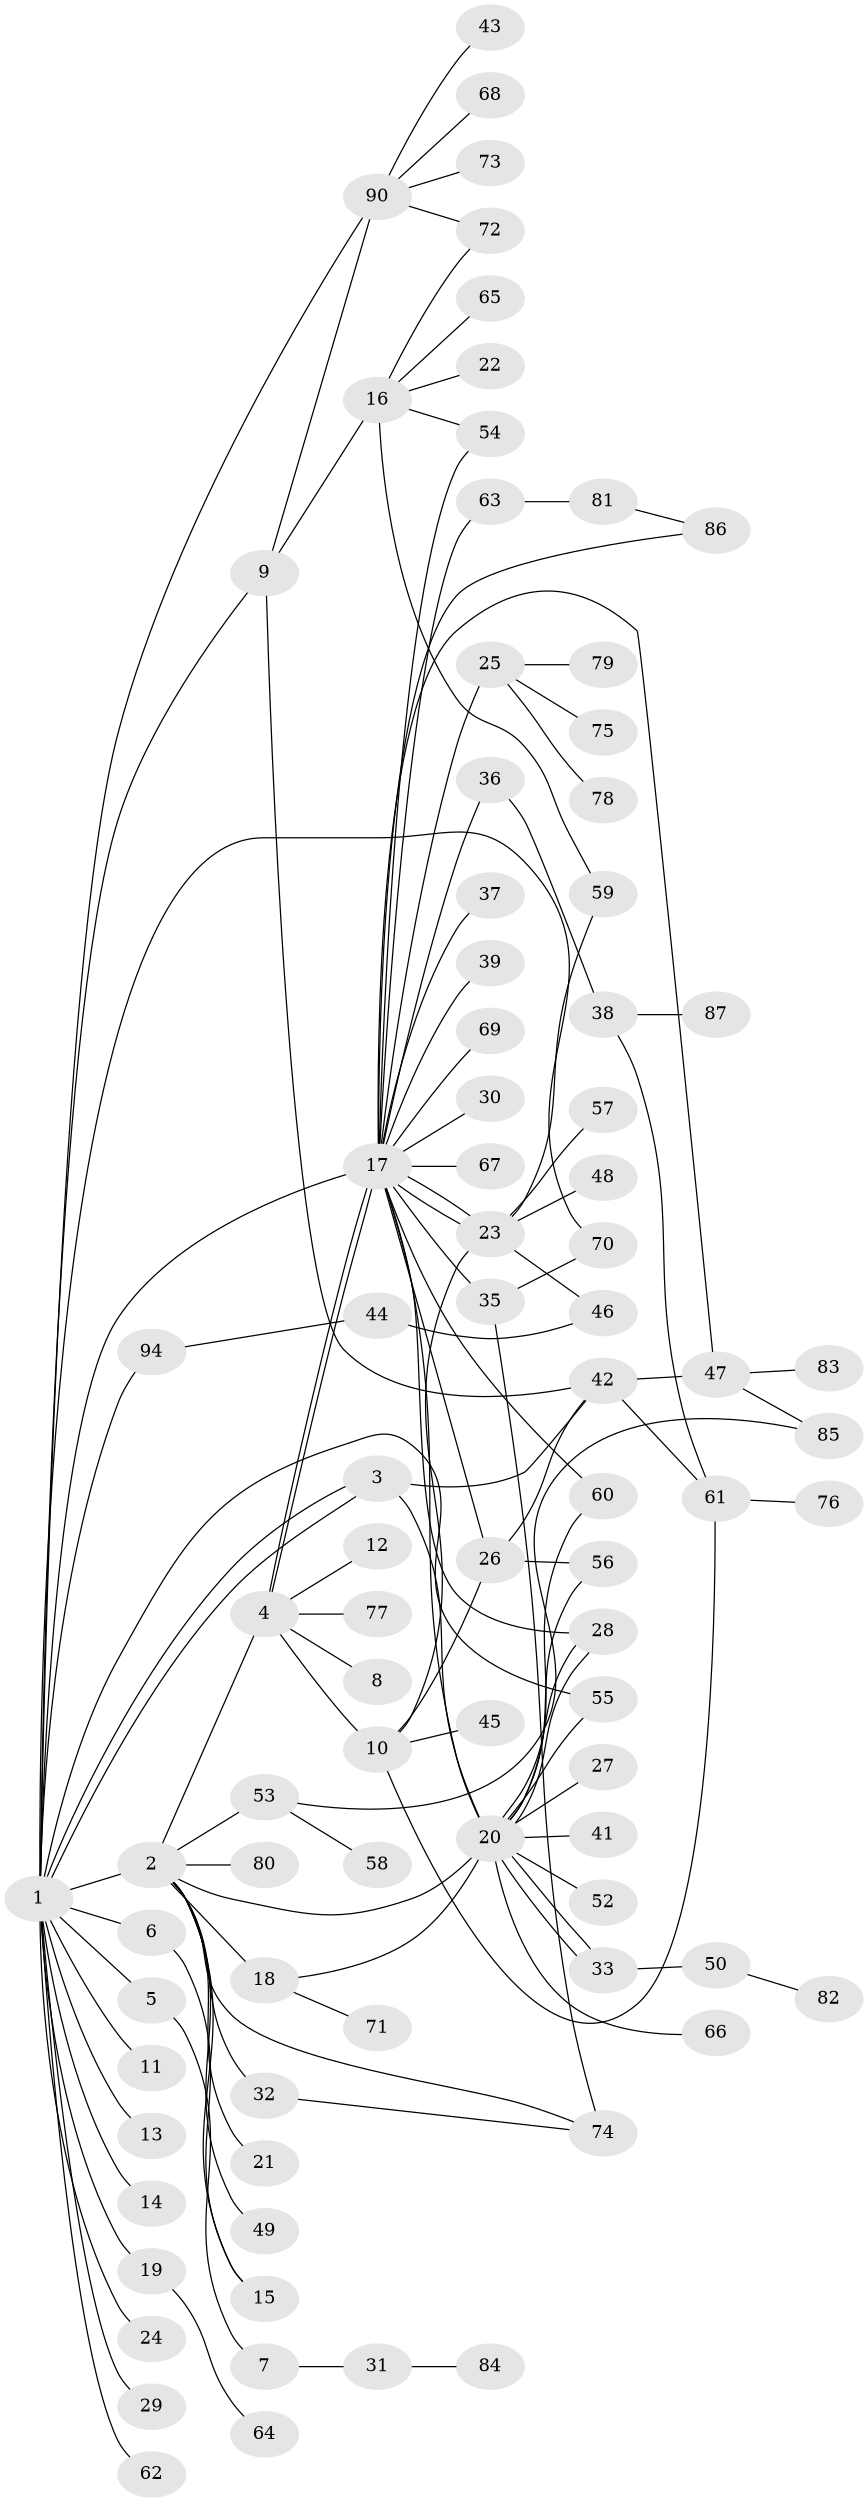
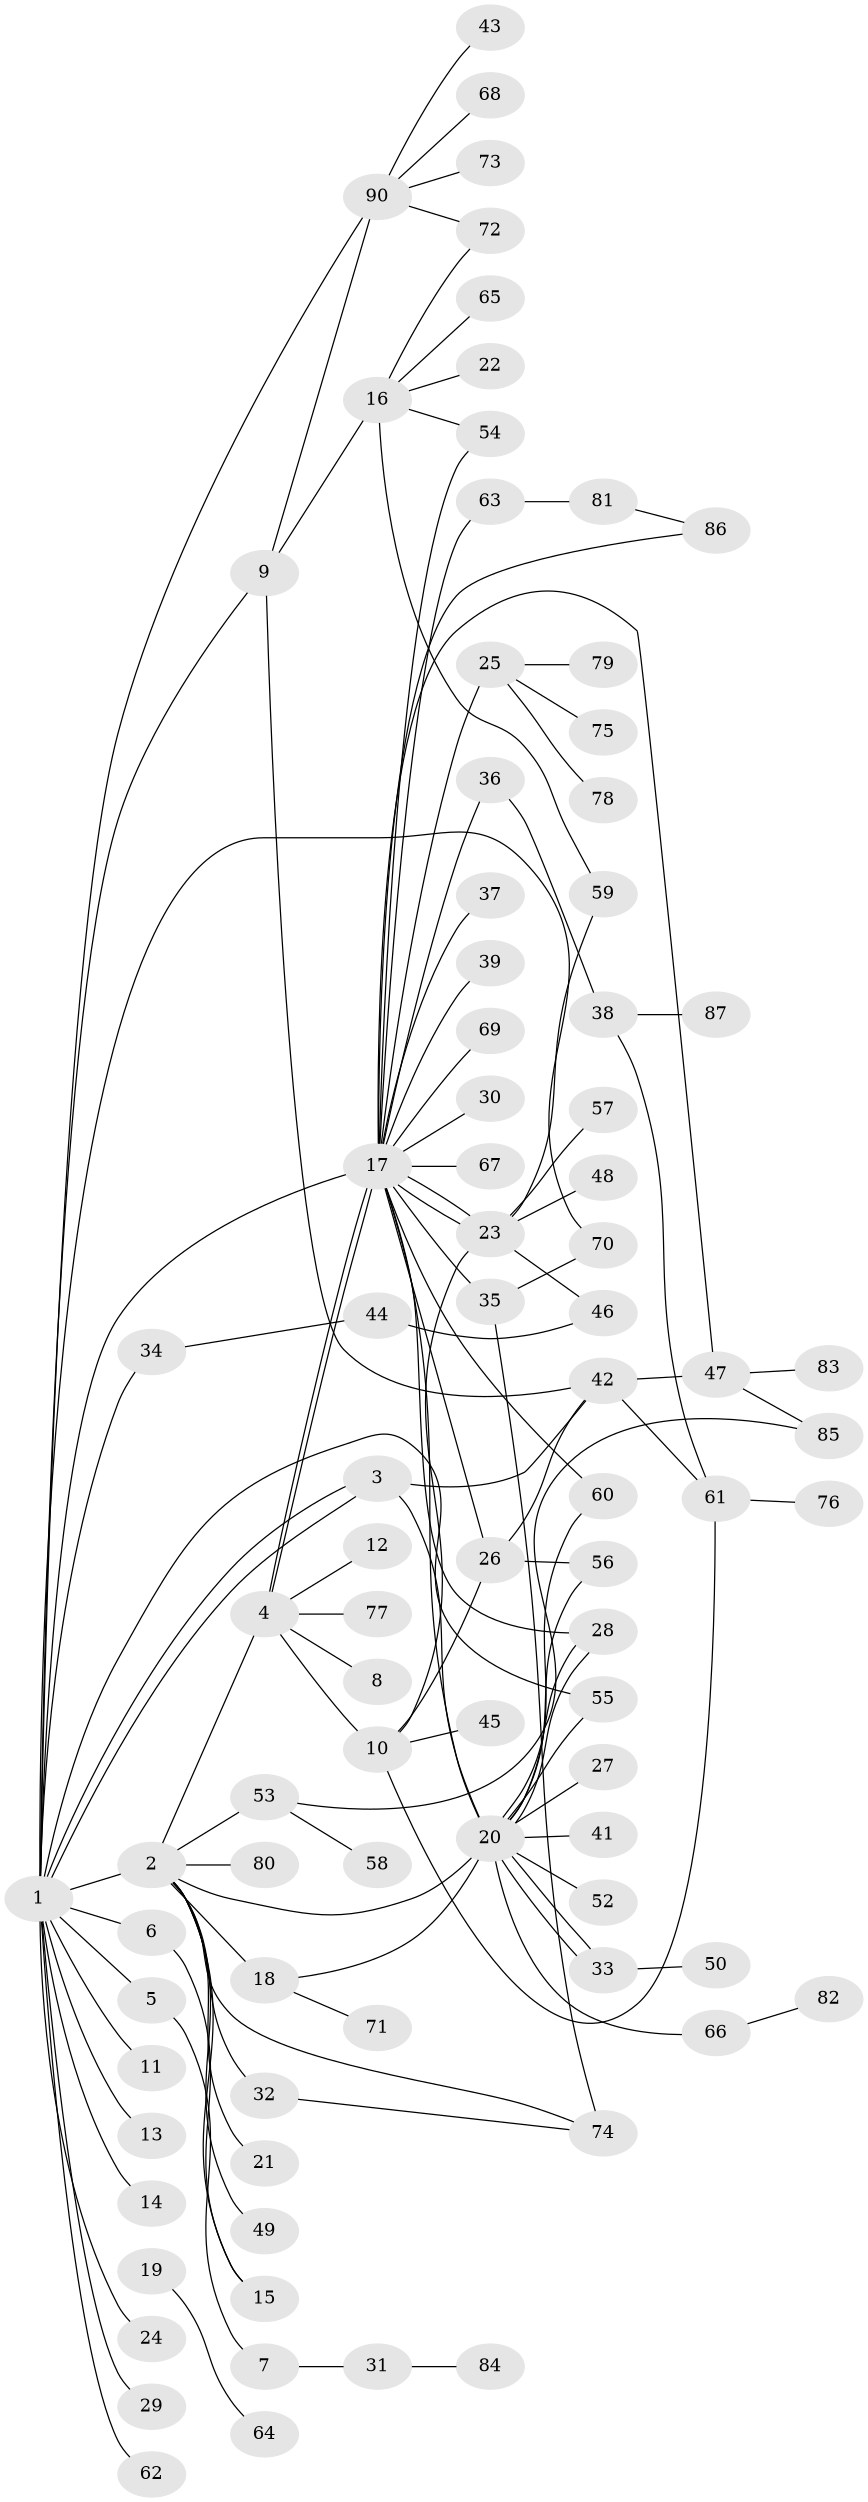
  graph {
    rankdir=LR
    node [color=gray90 style=filled]
    1
    2
    3
    5
    6
    9
    11
    13
    14
    17
    19
    24
    29
-   34 [label=94]
+   34
    n15 [label=90]
    55
    62
    70
    4
    15
    18
    20
    21
    32
    49
    53
    74
    80
    42
    7
    16
    23
    26
    54
    25
    28
    30
    35
    36
    37
    39
    47
    60
    63
    67
    69
    86
    64
    44
    72
    43
    68
    73
    8
    10
    12
    77
    71
    27
    33
    41
    52
    56
    66
    85
    58
    61
    45
    31
    84
    22
    59
    65
    46
    48
    57
    76
    75
    78
    79
    38
    83
    81
    50
    82
    87
    1 -- 2
    1 -- 3
    1 -- 3
    1 -- 5
    1 -- 6
    1 -- 9
    1 -- 11
    1 -- 13
    1 -- 14
    1 -- 17
-   1 -- 19
    1 -- 24
    1 -- 29
    1 -- 34
    1 -- n15
    1 -- 55
    1 -- 62
    1 -- 70
    2 -- 4
    2 -- 15
    2 -- 18
    2 -- 20
    2 -- 21
    2 -- 32
    2 -- 49
    2 -- 53
    2 -- 74
    2 -- 80
    3 -- 20
    3 -- 42
    5 -- 7
    6 -- 15
    9 -- n15
    9 -- 42
    9 -- 16
    17 -- 20
    17 -- 23
    17 -- 23
    17 -- 26
    17 -- 54
    17 -- 25
    17 -- 28
    17 -- 30
    17 -- 35
    17 -- 36
    17 -- 37
    17 -- 39
    17 -- 47
    17 -- 60
    17 -- 63
    17 -- 67
    17 -- 69
    17 -- 86
    19 -- 64
    34 -- 44
    n15 -- 72
    n15 -- 43
    n15 -- 68
    n15 -- 73
    4 -- 17
    4 -- 17
    4 -- 8
    4 -- 10
    4 -- 12
    4 -- 77
    18 -- 20
    18 -- 71
    20 -- 55
    20 -- 28
    20 -- 28
    20 -- 60
    20 -- 27
    20 -- 33
    20 -- 33
    20 -- 41
    20 -- 52
    20 -- 56
    20 -- 66
    32 -- 74
    53 -- 85
    53 -- 58
    42 -- 47
    42 -- 61
    7 -- 31
    16 -- 54
    16 -- 72
    16 -- 22
    16 -- 59
    16 -- 65
    23 -- 59
    23 -- 46
    23 -- 48
    23 -- 57
    26 -- 42
    26 -- 56
    25 -- 75
    25 -- 78
    25 -- 79
    35 -- 70
    35 -- 74
    36 -- 38
    47 -- 85
    47 -- 83
    63 -- 81
    44 -- 46
    10 -- 23
    10 -- 26
    10 -- 61
    10 -- 45
    33 -- 50
    61 -- 76
    31 -- 84
    38 -- 61
    38 -- 87
    81 -- 86
-   50 -- 82
+   66 -- 82
  }
